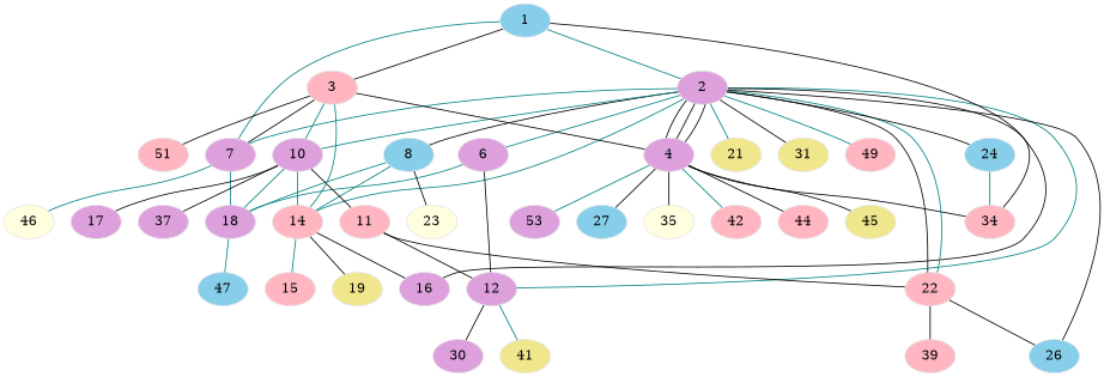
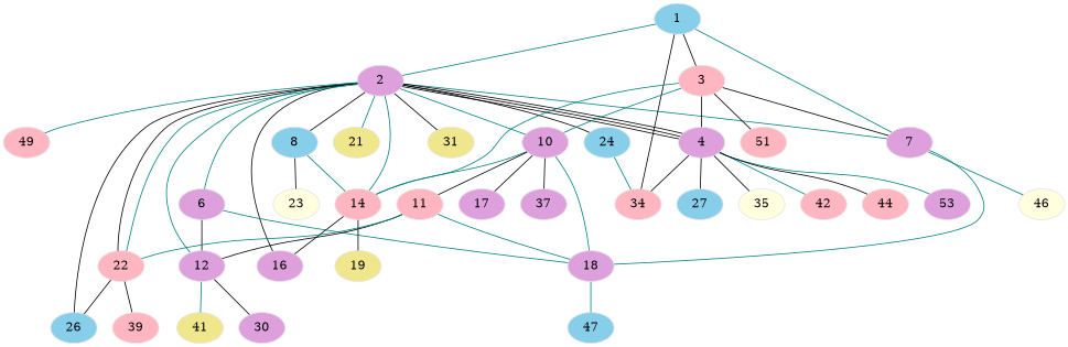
  graph {
    node [color=gray90 fillcolor=plum style=filled]
    edge [color=black]
    2 [super="+5"]
    7 [super="+9"]
    4 [super="+20"]
    6
    8 [fillcolor=skyblue super="+33"]
    10 [super="+28"]
    12 [super="+40"]
    14 [fillcolor=lightpink super="+25"]
    16
    21 [fillcolor=khaki]
    22 [fillcolor=lightpink super="+38"]
    24 [fillcolor=skyblue]
    26 [fillcolor=skyblue super="+32"]
    31 [fillcolor=khaki]
    49 [fillcolor=lightpink]
    1 [fillcolor=skyblue]
    3 [fillcolor=lightpink super="+50"]
    34 [fillcolor=lightpink super="+36"]
    51 [fillcolor=lightpink]
    18 [super="+29"]
    46 [fillcolor=lightyellow]
    47 [fillcolor=skyblue]
    n23 [label=53]
    27 [fillcolor=skyblue]
    35 [fillcolor=lightyellow]
    42 [fillcolor=lightpink]
    44 [fillcolor=lightpink]
-   45 [fillcolor=khaki]
    23 [fillcolor=lightyellow]
    11 [fillcolor=lightpink]
    17
    37
    30 [super="+48"]
    41 [fillcolor=khaki]
-   15 [fillcolor=lightpink]
    19 [fillcolor=khaki]
    39 [fillcolor=lightpink]
    2 -- 7 [color=teal]
    2 -- 4
    2 -- 4
    2 -- 4
    2 -- 6 [color=teal]
    2 -- 8
    2 -- 10 [color=teal]
    2 -- 12 [color=teal]
    2 -- 14 [color=teal]
    2 -- 16
    2 -- 21 [color=teal]
    2 -- 22
    2 -- 22 [color=teal]
    2 -- 24
    2 -- 26
    2 -- 31
    2 -- 49 [color=teal]
    7 -- 18 [color=teal weight=2]
    7 -- 46 [color=teal]
    4 -- 34
    4 -- n23 [color=teal]
    4 -- 27
    4 -- 35
    4 -- 42 [color=teal]
    4 -- 44
-   4 -- 45
    6 -- 12
    6 -- 18 [color=teal]
    8 -- 14 [color=teal]
-   8 -- 18 [color=teal]
+   11 -- 18 [color=teal]
    8 -- 23
    10 -- 14 [color=teal]
    10 -- 18 [color=teal]
    10 -- 11
    10 -- 17
    10 -- 37
    12 -- 30
    12 -- 41 [color=teal]
    14 -- 16
-   14 -- 15 [color=teal]
    14 -- 19
    22 -- 26
    22 -- 39
    24 -- 34 [color=teal]
    1 -- 2 [color=teal]
    1 -- 7 [color=teal]
    1 -- 3
    1 -- 34
    3 -- 7
    3 -- 4
    3 -- 10 [color=teal]
    3 -- 14 [color=teal]
    3 -- 51
    18 -- 47 [color=teal]
    11 -- 12
-   11 -- 22
+   11 -- 22 [color=teal]
  }
